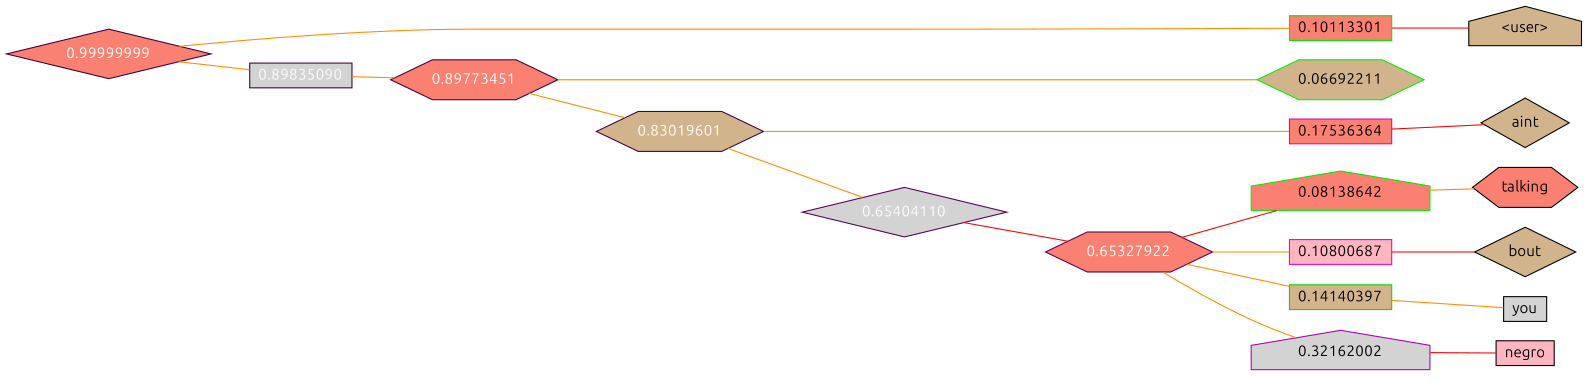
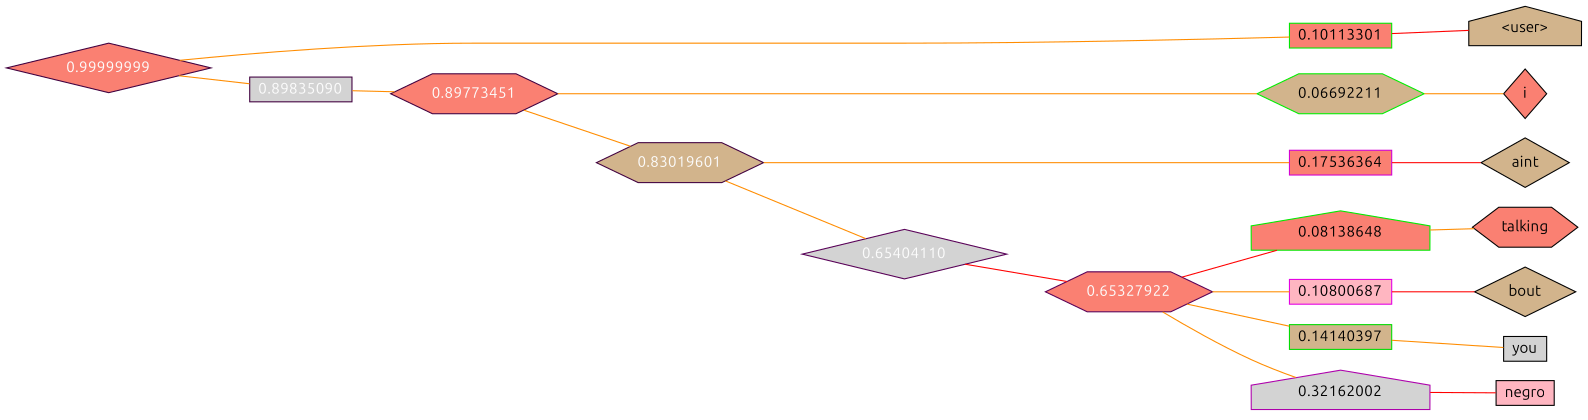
  graph {
    fontname=Ubuntu
    rankdir=LR
    node [color=black fillcolor=salmon fontname=Ubuntu format=png nodesep=0.001 ordering=out overlap_scaling=0.01 ranksep=0.001 shape=box style=filled]
    edge [color=darkorange fontname=Ubuntu]
    n1 [fillcolor=tan height=0.15 label="\<user\>" shape=house style="filled,solid" width=0.15]
+   n2 [height=0.15 label=i shape=diamond style="filled,solid" width=0.15]
    n3 [fillcolor=tan height=0.15 label=aint shape=diamond style="filled,solid" width=0.15]
    n4 [height=0.15 label=talking shape=hexagon style="filled,solid" width=0.15]
    n5 [fillcolor=tan height=0.15 label=bout shape=diamond style="filled,solid" width=0.15]
    n6 [fillcolor=lightgrey height=0.15 label=you style="filled,solid" width=0.15]
    n7 [fillcolor=lightpink height=0.15 label=negro style="filled,solid" width=0.15]
    n8 [color="0.334 1.000 0.899" fontcolor=black height=0.15 label=0.10113301 width=0.15]
    n9 [color="0.334 1.000 0.933" fillcolor=tan fontcolor=black height=0.15 label=0.06692211 shape=hexagon width=0.15]
    n10 [color="0.835 1.000 0.825" fontcolor=black height=0.15 label=0.17536364 width=0.15]
-   n11 [color="0.334 1.000 0.919" fontcolor=black height=0.15 label=0.08138642 shape=house width=0.15]
+   n11 [color="0.334 1.000 0.919" fontcolor=black height=0.15 label=0.08138648 shape=house width=0.15]
    n12 [color="0.835 1.000 0.892" fillcolor=lightpink fontcolor=black height=0.15 label=0.10800687 width=0.15]
    n13 [color="0.334 1.000 0.859" fillcolor=tan fontcolor=black height=0.15 label=0.14140397 width=0.15]
    n14 [color="0.835 1.000 0.678" fillcolor=lightgrey fontcolor=black height=0.15 label=0.32162002 shape=house width=0.15]
    n15 [color="0.835 1.000 0.250" fontcolor=grey99 height=0.15 label=0.99999999 shape=diamond width=0.15]
    n16 [color="0.835 1.000 0.250" fillcolor=lightgrey fontcolor=grey99 height=0.15 label=0.89835090 width=0.15]
    n17 [color="0.835 1.000 0.250" fontcolor=grey99 height=0.15 label=0.89773451 shape=hexagon width=0.15]
    n18 [color="0.835 1.000 0.250" fillcolor=tan fontcolor=grey99 height=0.15 label=0.83019601 shape=hexagon width=0.15]
    n19 [color="0.835 1.000 0.346" fillcolor=lightgrey fontcolor=grey99 height=0.15 label=0.65404110 shape=diamond width=0.15]
    n20 [color="0.835 1.000 0.347" fontcolor=grey99 height=0.15 label=0.65327922 shape=hexagon width=0.15]
    subgraph sub_1 {
      rank=same
      n1
+     n2
      n3
      n4
      n5
      n6
      n7
    }
    subgraph sub_2 {
      rank=same
      n8
      n9
      n10
      n11
      n12
      n13
      n14
    }
    n8 -- n1 [color=red]
+   n9 -- n2
    n10 -- n3 [color=red]
    n11 -- n4
    n12 -- n5 [color=red]
    n13 -- n6
    n14 -- n7 [color=red]
    n15 -- n8
    n15 -- n16
    n16 -- n17
    n17 -- n9
    n17 -- n18
    n18 -- n10
    n18 -- n19
    n19 -- n20 [color=red]
    n20 -- n11 [color=red]
    n20 -- n12
    n20 -- n13
    n20 -- n14
  }
